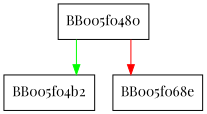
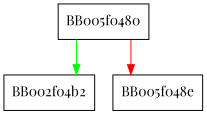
  digraph {
    fontname="Playfair Display"
    splines=ortho
    node [fontname="Playfair Display" shape=box]
    edge [fontname="Playfair Display"]
    BB005f0480
-   BB005f04b2
-   BB005f048e [label=BB005f068e]
+   BB005f04b2 [label=BB002f04b2]
+   BB005f048e
    BB005f0480 -> BB005f04b2 [color=green]
    BB005f0480 -> BB005f048e [color=red]
  }
